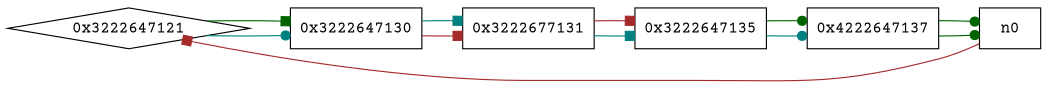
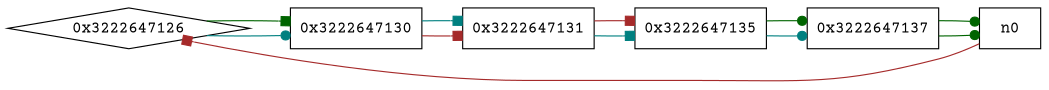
  digraph {
    fontname="Courier Prime"
    rankdir=LR
    node [fontname="Courier Prime" shape=box]
    edge [arrowhead=box color=teal fontname="Courier Prime"]
-   n1 [label="0x3222647121" shape=diamond]
+   n1 [label="0x3222647126" shape=diamond]
    n2 [label="0x3222647130"]
-   n3 [label="0x3222677131"]
+   n3 [label="0x3222647131"]
    n4 [label="0x3222647135"]
-   n5 [label="0x4222647137"]
+   n5 [label="0x3222647137"]
    n0
    n1 -> n2 [arrowhead=dot]
    n1 -> n2 [color=darkgreen]
    n2 -> n3 [color=brown]
    n2 -> n3
    n3 -> n4
    n3 -> n4 [color=brown]
    n4 -> n5 [arrowhead=dot]
    n4 -> n5 [arrowhead=dot color=darkgreen]
    n5 -> n0 [arrowhead=dot color=darkgreen]
    n5 -> n0 [arrowhead=dot color=darkgreen]
    n0 -> n1 [color=brown]
  }
